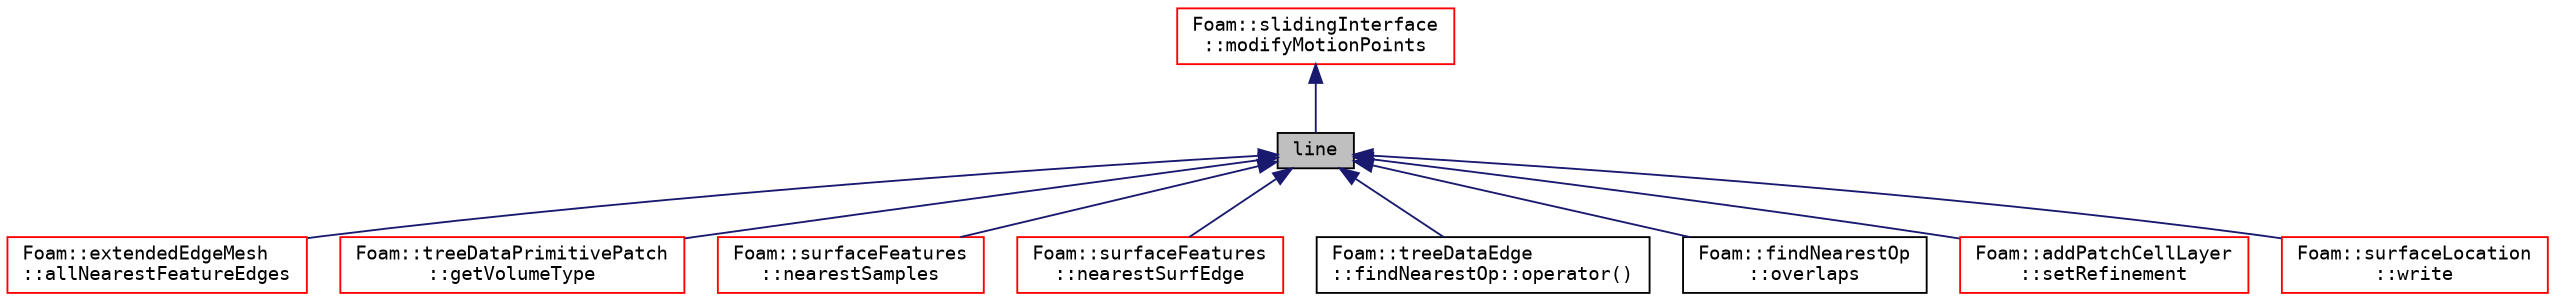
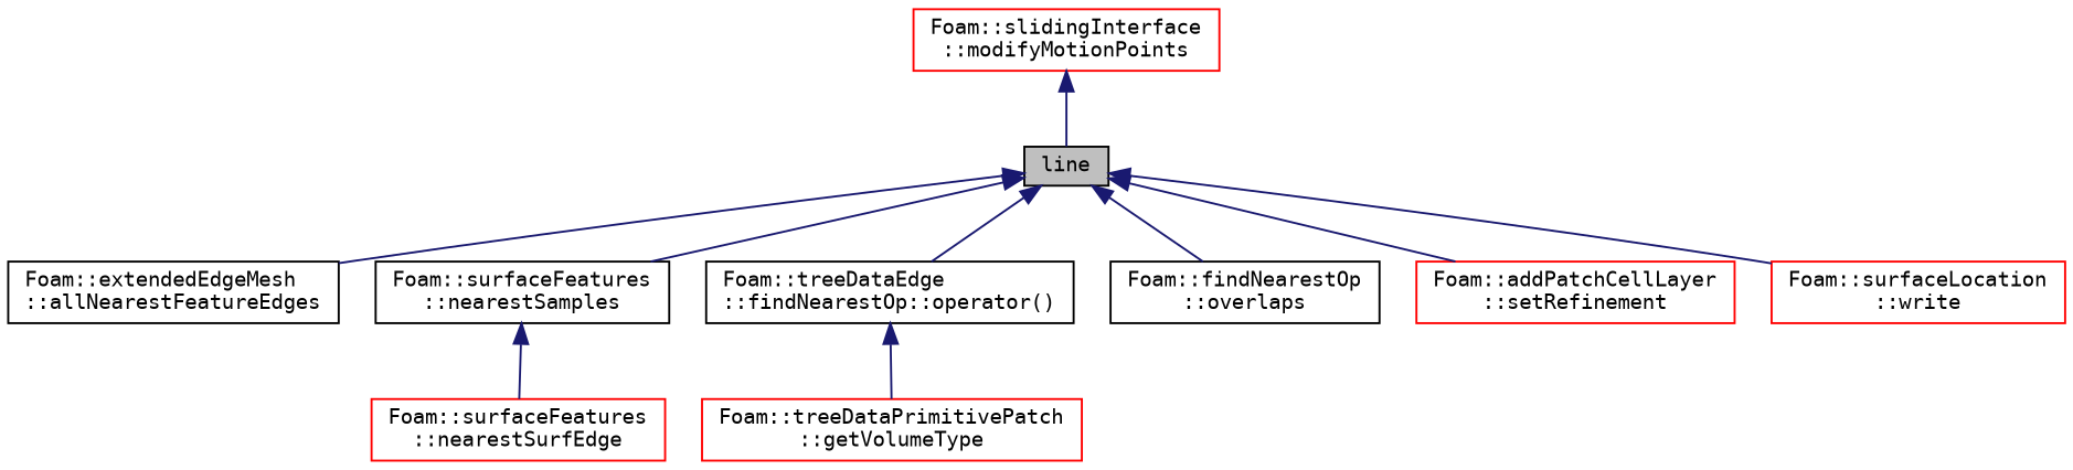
  digraph {
    fontname="DejaVu Sans Mono"
    rankdir=TB
    node [color=red fontname="DejaVu Sans Mono" fontsize=10 shape=record]
    edge [color=midnightblue dir=back fontname="DejaVu Sans Mono" fontsize=10 labelfontname=Helvetica labelfontsize=10 style=solid]
    n1 [color=black fillcolor=grey75 fontcolor=black height=0.2 label=line style=filled width=0.4]
-   n2 [height=0.2 label="Foam::extendedEdgeMesh\l::allNearestFeatureEdges" width=0.4]
+   n2 [color=black height=0.2 label="Foam::extendedEdgeMesh\l::allNearestFeatureEdges" width=0.4]
    n3 [height=0.2 label="Foam::treeDataPrimitivePatch\l::getVolumeType" width=0.4]
-   n4 [height=0.2 label="Foam::surfaceFeatures\l::nearestSamples" width=0.4]
+   n4 [color=black height=0.2 label="Foam::surfaceFeatures\l::nearestSamples" width=0.4]
    n5 [height=0.2 label="Foam::surfaceFeatures\l::nearestSurfEdge" width=0.4]
    n6 [color=black height=0.2 label="Foam::treeDataEdge\l::findNearestOp::operator()" width=0.4]
    n7 [color=black height=0.2 label="Foam::findNearestOp\l::overlaps" width=0.4]
    n8 [height=0.2 label="Foam::addPatchCellLayer\l::setRefinement" width=0.4]
    n9 [height=0.2 label="Foam::surfaceLocation\l::write" width=0.4]
    n10 [height=0.2 label="Foam::slidingInterface\l::modifyMotionPoints" width=0.4]
    n1 -> n2
-   n1 -> n3
+   n6 -> n3
    n1 -> n4
-   n1 -> n5
+   n4 -> n5
    n1 -> n6
    n1 -> n7
    n1 -> n8
    n1 -> n9
    n10 -> n1
  }
